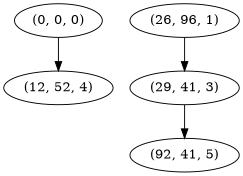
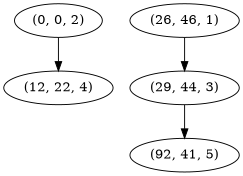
  digraph {
-   "(0, 0, 0)"
-   "(12, 22, 4)" [label="(12, 52, 4)"]
-   "(26, 46, 1)" [label="(26, 96, 1)"]
-   "(29, 44, 3)" [label="(29, 41, 3)"]
+   "(0, 0, 0)" [label="(0, 0, 2)"]
+   "(12, 22, 4)"
+   "(26, 46, 1)"
+   "(29, 44, 3)"
    n5 [label="(92, 41, 5)"]
    "(0, 0, 0)" -> "(12, 22, 4)"
    "(26, 46, 1)" -> "(29, 44, 3)"
    "(29, 44, 3)" -> n5
  }
